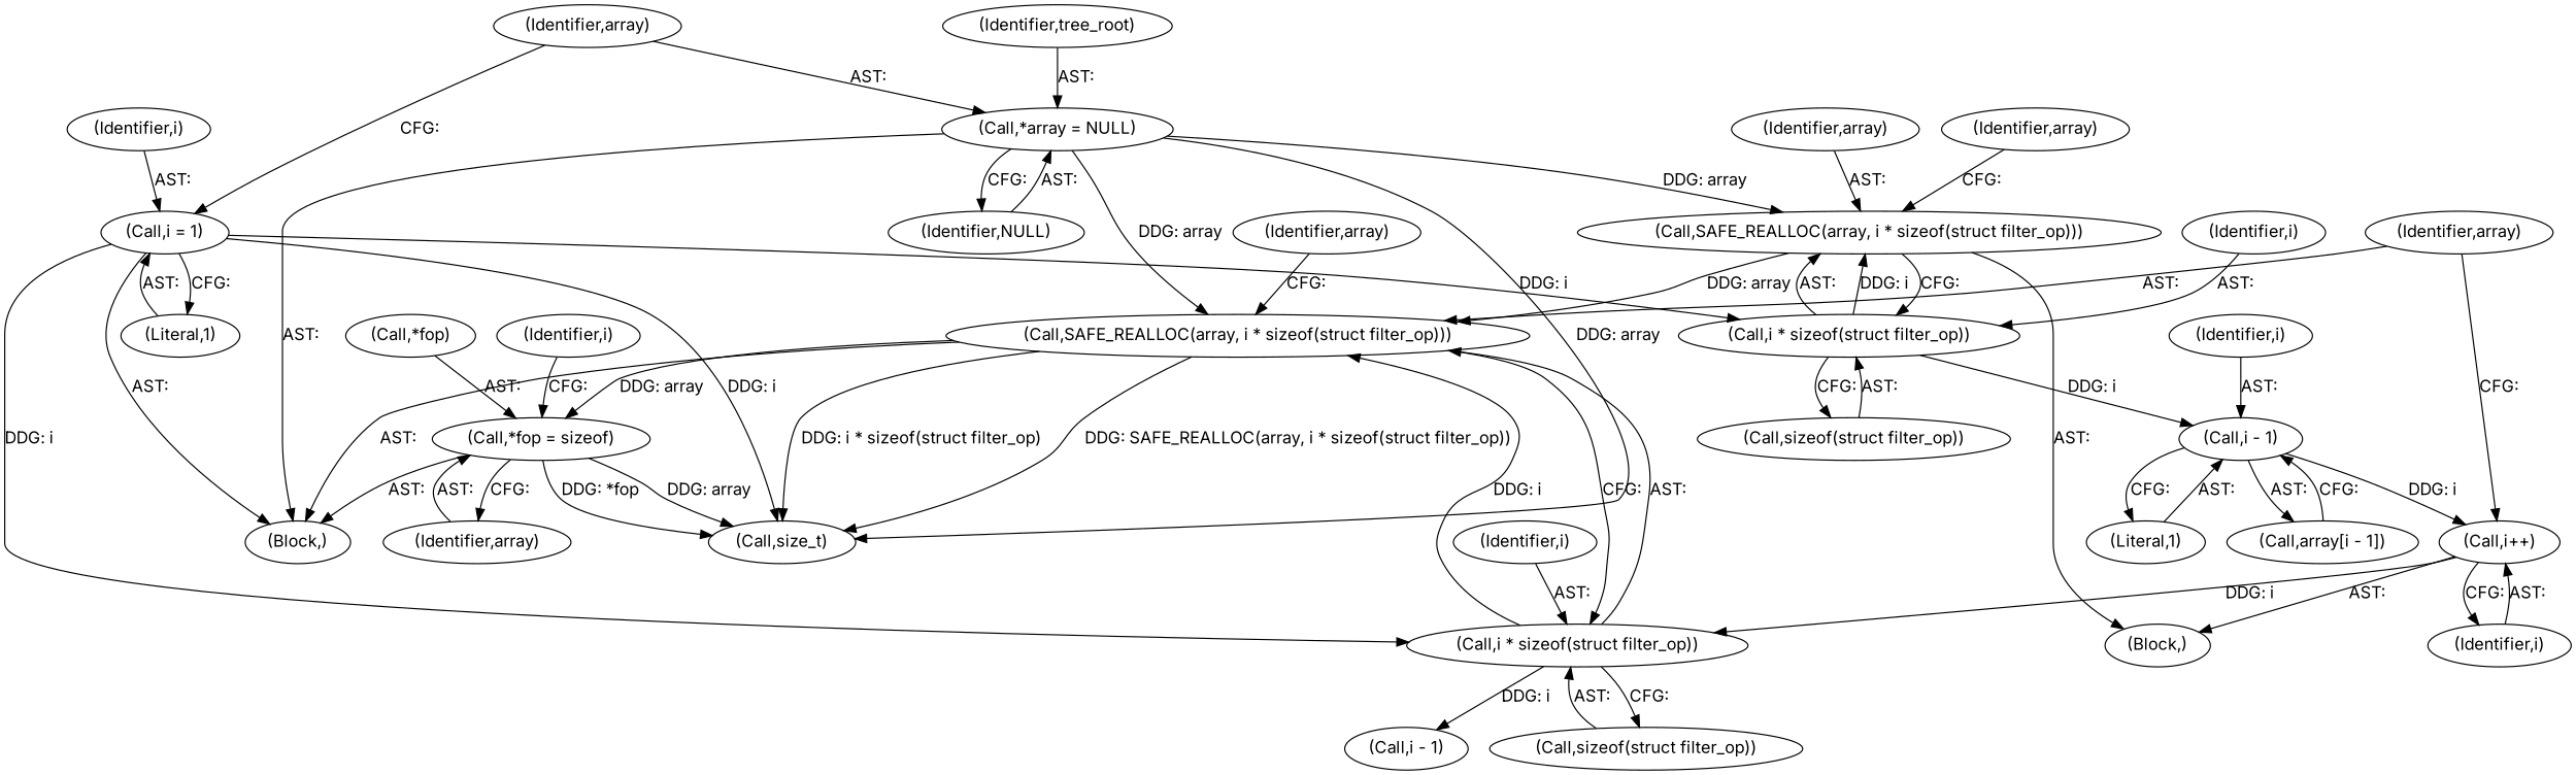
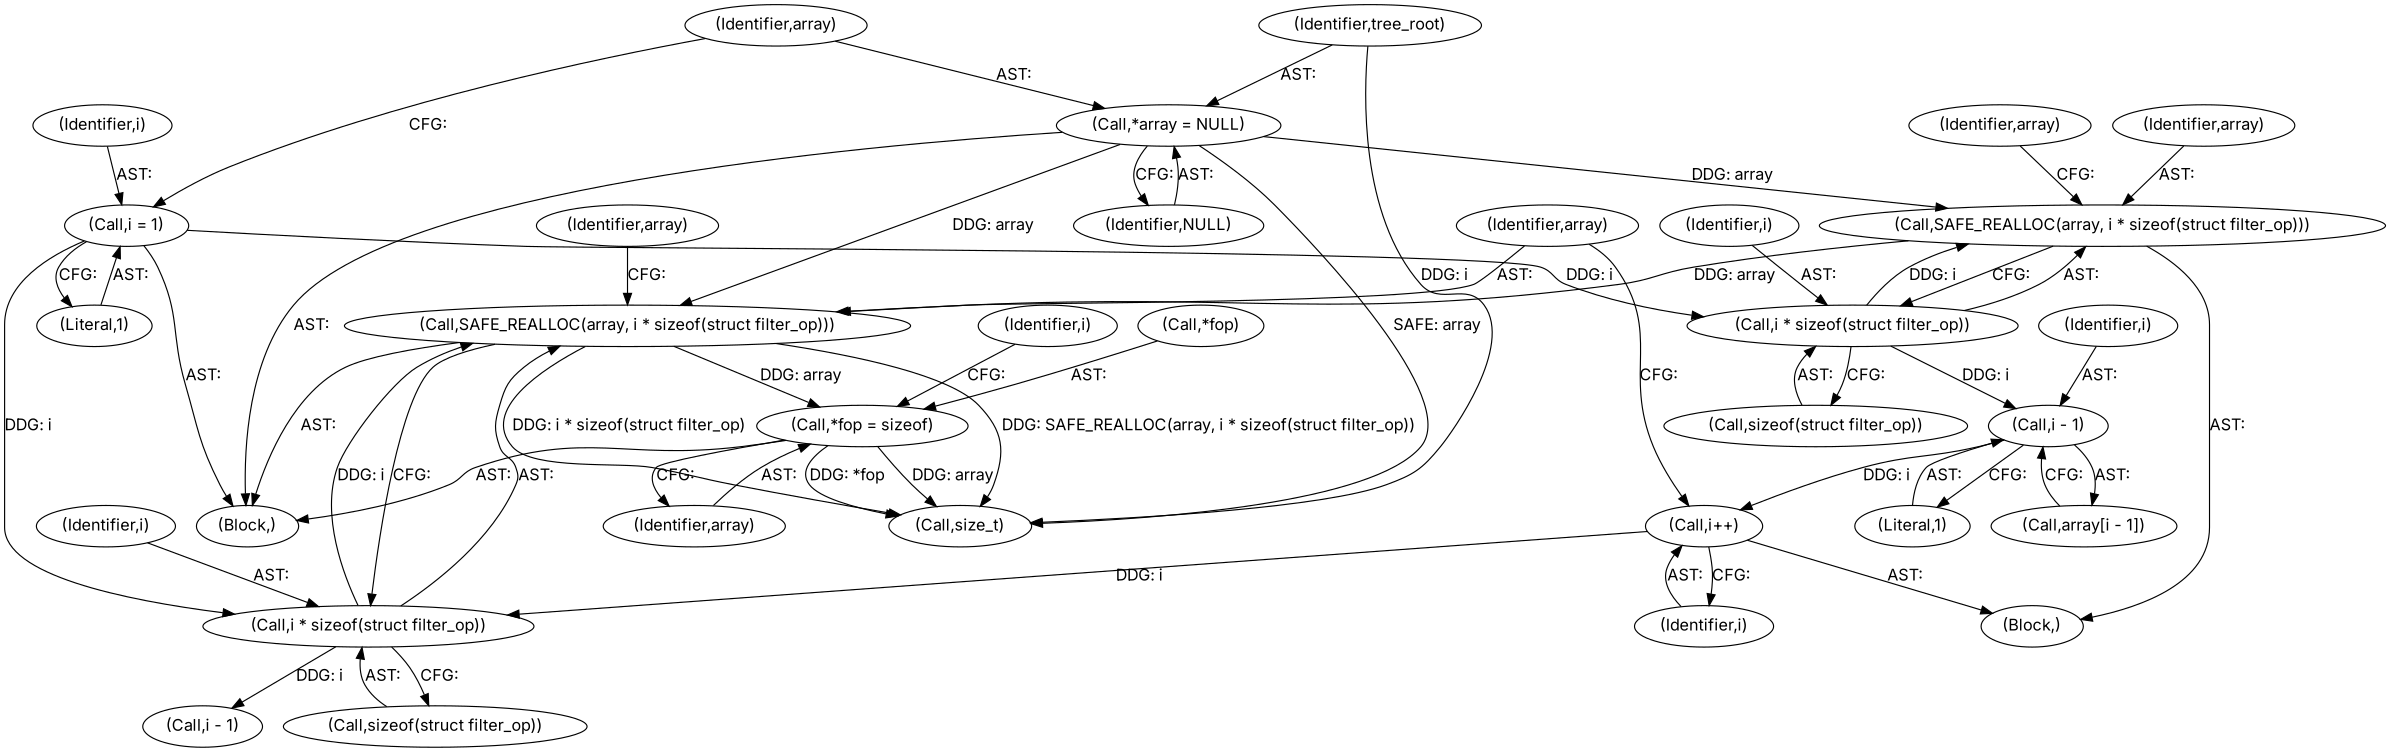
  digraph {
    fontname=Inter
    node [fontname=Inter]
    edge [fontname=Inter]
    n1 [label="(Call,*fop = sizeof)"]
    n2 [label="(Call,size_t)"]
    n3 [label="(Identifier,array)"]
    n4 [label="(Block,)"]
    n5 [label="(Call,SAFE_REALLOC(array, i * sizeof(struct filter_op)))"]
    n6 [label="(Call,i * sizeof(struct filter_op))"]
    n7 [label="(Call,i - 1)"]
    n8 [label="(Call,sizeof(struct filter_op))"]
    n9 [label="(Call,SAFE_REALLOC(array, i * sizeof(struct filter_op)))"]
    n10 [label="(Call,i * sizeof(struct filter_op))"]
    n11 [label="(Block,)"]
    n12 [label="(Call,i - 1)"]
    n13 [label="(Call,sizeof(struct filter_op))"]
    n14 [label="(Call,*array = NULL)"]
    n15 [label="(Identifier,NULL)"]
    n16 [label="(Call,i++)"]
    n17 [label="(Call,array[i - 1])"]
    n18 [label="(Literal,1)"]
    n19 [label="(Call,i = 1)"]
    n20 [label="(Literal,1)"]
    n21 [label="(Identifier,i)"]
    n22 [label="(Identifier,tree_root)"]
    n23 [label="(Identifier,i)"]
    n24 [label="(Identifier,i)"]
    n25 [label="(Identifier,array)"]
    n26 [label="(Identifier,i)"]
    n27 [label="(Identifier,array)"]
    n28 [label="(Identifier,array)"]
    n29 [label="(Identifier,i)"]
    n30 [label="(Identifier,array)"]
    n31 [label="(Call,*fop)"]
    n32 [label="(Identifier,i)"]
    n33 [label="(Identifier,array)"]
    n1 -> n2 [label="DDG: *fop"]
    n1 -> n2 [label="DDG: array"]
    n1 -> n3 [label="CFG: "]
    n1 -> n4 [label="AST: "]
    n3 -> n1 [label="AST: "]
    n5 -> n1 [label="DDG: array"]
    n5 -> n2 [label="DDG: i * sizeof(struct filter_op)"]
    n5 -> n2 [label="DDG: SAFE_REALLOC(array, i * sizeof(struct filter_op))"]
    n5 -> n4 [label="AST: "]
    n5 -> n6 [label="CFG: "]
    n6 -> n5 [label="AST: "]
    n6 -> n5 [label="DDG: i"]
    n6 -> n7 [label="DDG: i"]
    n6 -> n8 [label="CFG: "]
    n8 -> n6 [label="AST: "]
    n9 -> n5 [label="DDG: array"]
    n9 -> n10 [label="CFG: "]
    n9 -> n11 [label="AST: "]
    n10 -> n9 [label="AST: "]
    n10 -> n9 [label="DDG: i"]
    n10 -> n12 [label="DDG: i"]
    n10 -> n13 [label="CFG: "]
    n12 -> n16 [label="DDG: i"]
    n12 -> n17 [label="AST: "]
    n12 -> n18 [label="CFG: "]
    n13 -> n10 [label="AST: "]
-   n14 -> n2 [label="DDG: array"]
+   n14 -> n2 [label="SAFE: array"]
    n14 -> n4 [label="AST: "]
    n14 -> n5 [label="DDG: array"]
    n14 -> n9 [label="DDG: array"]
    n14 -> n15 [label="CFG: "]
    n15 -> n14 [label="AST: "]
    n16 -> n6 [label="DDG: i"]
    n16 -> n11 [label="AST: "]
    n16 -> n21 [label="CFG: "]
    n17 -> n12 [label="CFG: "]
    n18 -> n12 [label="AST: "]
-   n19 -> n2 [label="DDG: i"]
+   n22 -> n2 [label="DDG: i"]
    n19 -> n4 [label="AST: "]
    n19 -> n6 [label="DDG: i"]
    n19 -> n10 [label="DDG: i"]
    n19 -> n20 [label="CFG: "]
    n20 -> n19 [label="AST: "]
    n21 -> n16 [label="AST: "]
    n22 -> n14 [label="AST: "]
    n23 -> n10 [label="AST: "]
    n24 -> n19 [label="AST: "]
    n25 -> n9 [label="AST: "]
    n26 -> n6 [label="AST: "]
    n27 -> n14 [label="AST: "]
    n27 -> n19 [label="CFG: "]
    n28 -> n5 [label="CFG: "]
    n29 -> n12 [label="AST: "]
    n30 -> n9 [label="CFG: "]
    n31 -> n1 [label="AST: "]
    n32 -> n1 [label="CFG: "]
    n33 -> n5 [label="AST: "]
    n33 -> n16 [label="CFG: "]
  }
